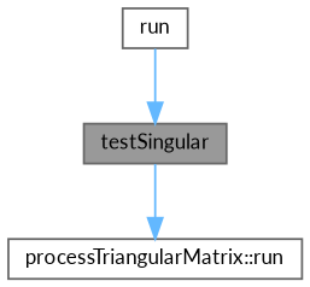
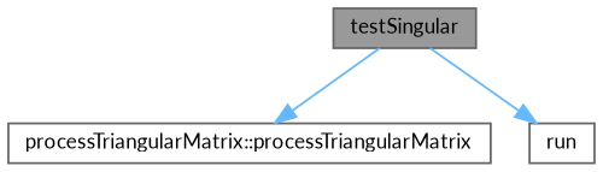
  digraph {
    fontname=Lato
    rankdir=TB
    node [color=grey40 fillcolor=white fontname=Lato fontsize=10 shape=box style=filled]
    edge [color=steelblue1 fontname=Lato fontsize=10 labelfontname=Helvetica labelfontsize=10 style=solid]
    n1 [color=gray40 fillcolor=grey60 fontcolor=black height=0.2 label=testSingular width=0.4]
-   n2 [height=0.2 label="processTriangularMatrix::run" width=0.4]
+   n2 [height=0.2 label="processTriangularMatrix::processTriangularMatrix" width=0.4]
    n3 [height=0.2 label=run width=0.4]
    n1 -> n2
-   n3 -> n1
+   n1 -> n3
  }
